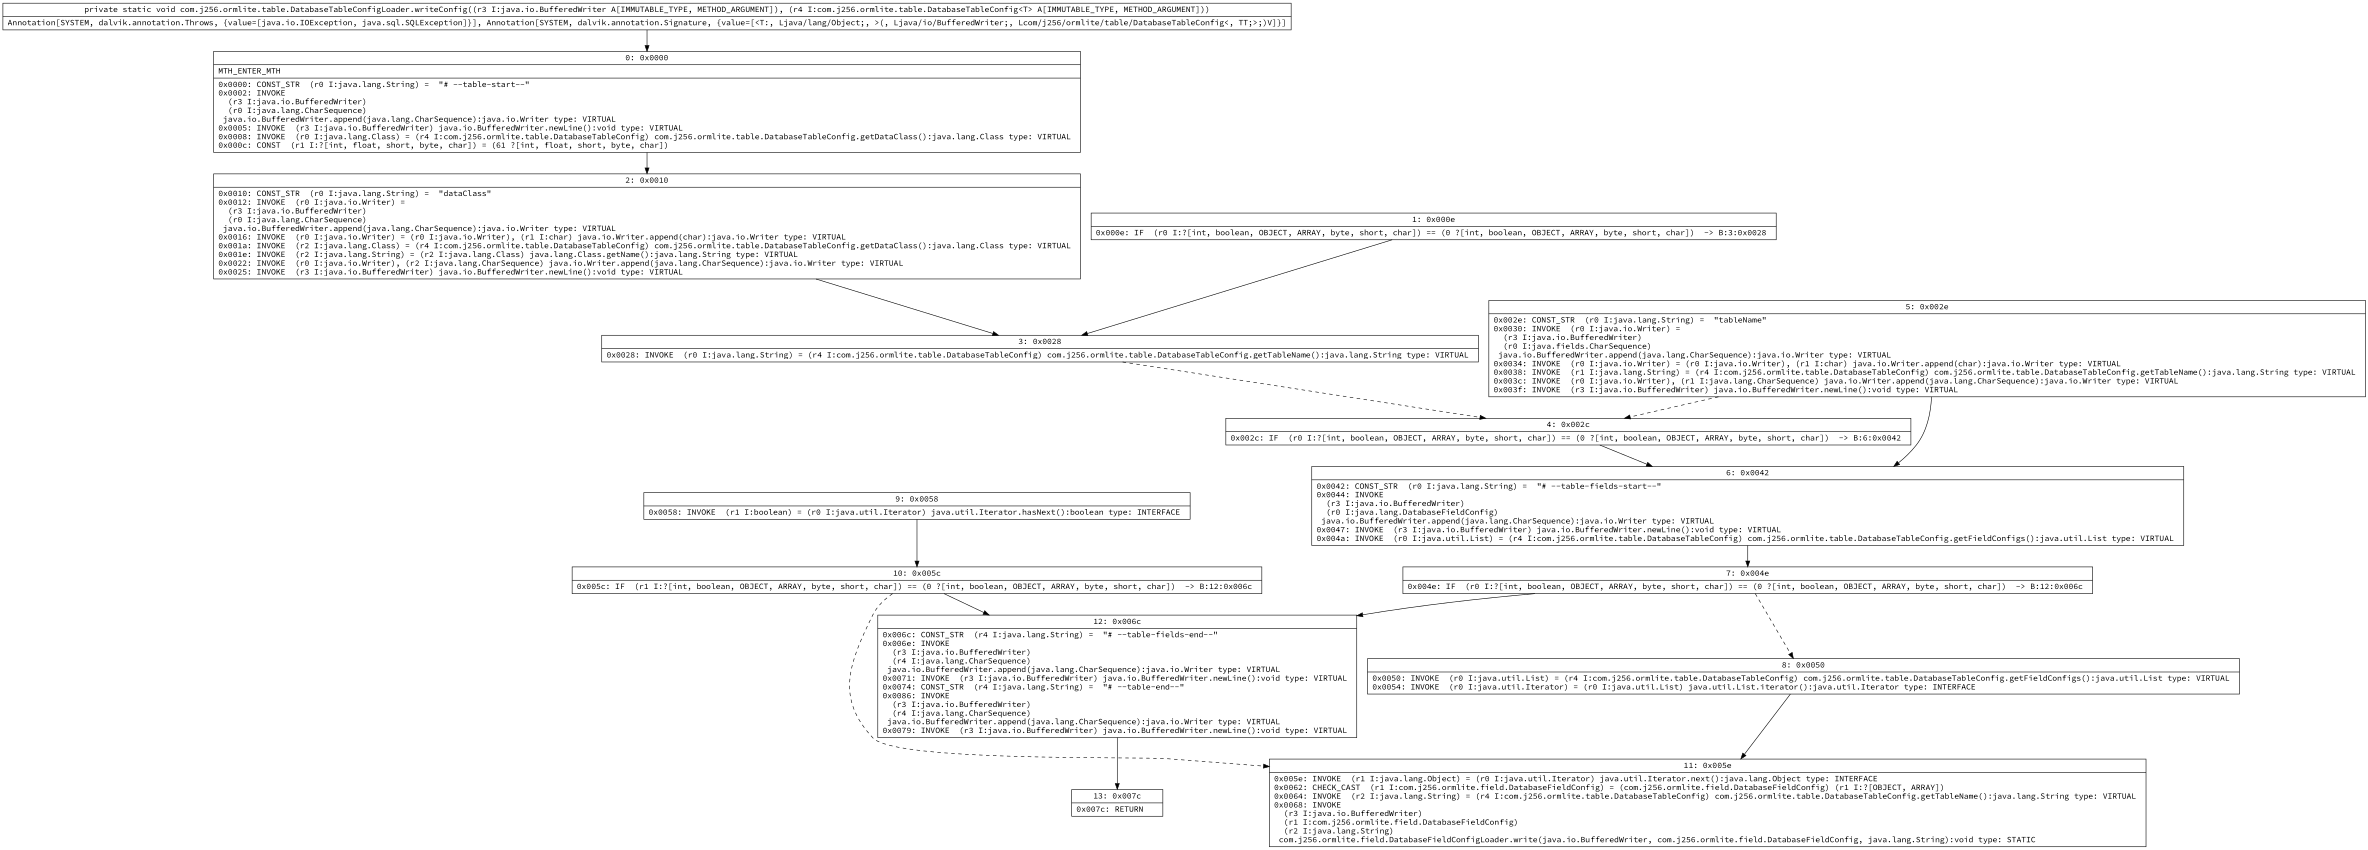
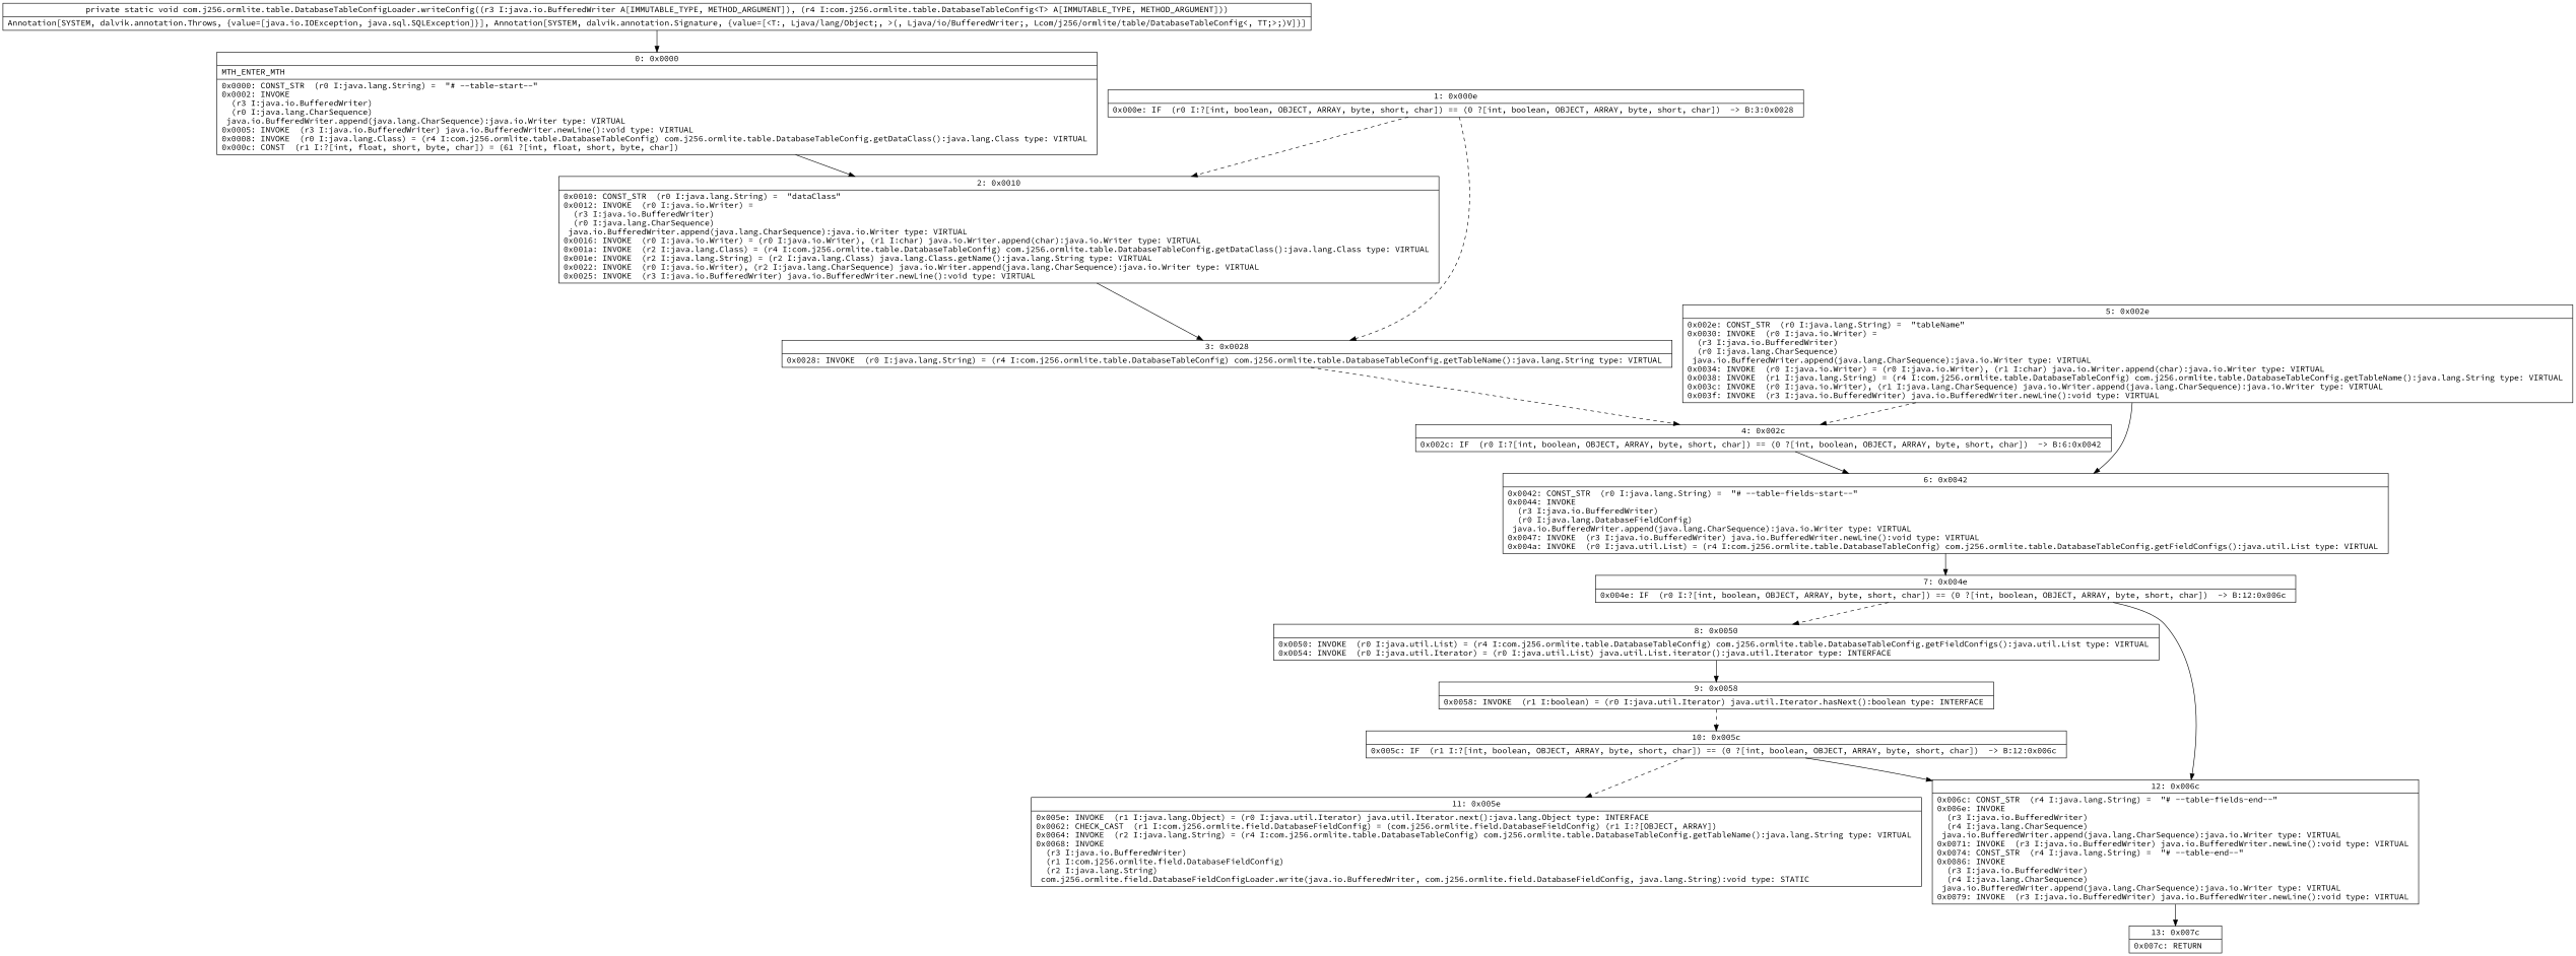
  digraph {
    fontname="Source Code Pro"
    node [fontname="Source Code Pro" shape=record]
    edge [fontname="Source Code Pro"]
    n1 [label="{0\:\ 0x0000|MTH_ENTER_MTH\l|0x0000: CONST_STR  (r0 I:java.lang.String) =  \"# \-\-table\-start\-\-\" \l0x0002: INVOKE  \l  (r3 I:java.io.BufferedWriter)\l  (r0 I:java.lang.CharSequence)\l java.io.BufferedWriter.append(java.lang.CharSequence):java.io.Writer type: VIRTUAL \l0x0005: INVOKE  (r3 I:java.io.BufferedWriter) java.io.BufferedWriter.newLine():void type: VIRTUAL \l0x0008: INVOKE  (r0 I:java.lang.Class) = (r4 I:com.j256.ormlite.table.DatabaseTableConfig) com.j256.ormlite.table.DatabaseTableConfig.getDataClass():java.lang.Class type: VIRTUAL \l0x000c: CONST  (r1 I:?[int, float, short, byte, char]) = (61 ?[int, float, short, byte, char]) \l}"]
    n2 [label="{2\:\ 0x0010|0x0010: CONST_STR  (r0 I:java.lang.String) =  \"dataClass\" \l0x0012: INVOKE  (r0 I:java.io.Writer) = \l  (r3 I:java.io.BufferedWriter)\l  (r0 I:java.lang.CharSequence)\l java.io.BufferedWriter.append(java.lang.CharSequence):java.io.Writer type: VIRTUAL \l0x0016: INVOKE  (r0 I:java.io.Writer) = (r0 I:java.io.Writer), (r1 I:char) java.io.Writer.append(char):java.io.Writer type: VIRTUAL \l0x001a: INVOKE  (r2 I:java.lang.Class) = (r4 I:com.j256.ormlite.table.DatabaseTableConfig) com.j256.ormlite.table.DatabaseTableConfig.getDataClass():java.lang.Class type: VIRTUAL \l0x001e: INVOKE  (r2 I:java.lang.String) = (r2 I:java.lang.Class) java.lang.Class.getName():java.lang.String type: VIRTUAL \l0x0022: INVOKE  (r0 I:java.io.Writer), (r2 I:java.lang.CharSequence) java.io.Writer.append(java.lang.CharSequence):java.io.Writer type: VIRTUAL \l0x0025: INVOKE  (r3 I:java.io.BufferedWriter) java.io.BufferedWriter.newLine():void type: VIRTUAL \l}"]
    n3 [label="{1\:\ 0x000e|0x000e: IF  (r0 I:?[int, boolean, OBJECT, ARRAY, byte, short, char]) == (0 ?[int, boolean, OBJECT, ARRAY, byte, short, char])  \-\> B:3:0x0028 \l}"]
    n4 [label="{3\:\ 0x0028|0x0028: INVOKE  (r0 I:java.lang.String) = (r4 I:com.j256.ormlite.table.DatabaseTableConfig) com.j256.ormlite.table.DatabaseTableConfig.getTableName():java.lang.String type: VIRTUAL \l}"]
    n5 [label="{4\:\ 0x002c|0x002c: IF  (r0 I:?[int, boolean, OBJECT, ARRAY, byte, short, char]) == (0 ?[int, boolean, OBJECT, ARRAY, byte, short, char])  \-\> B:6:0x0042 \l}"]
    n6 [label="{6\:\ 0x0042|0x0042: CONST_STR  (r0 I:java.lang.String) =  \"# \-\-table\-fields\-start\-\-\" \l0x0044: INVOKE  \l  (r3 I:java.io.BufferedWriter)\l  (r0 I:java.lang.DatabaseFieldConfig)\l java.io.BufferedWriter.append(java.lang.CharSequence):java.io.Writer type: VIRTUAL \l0x0047: INVOKE  (r3 I:java.io.BufferedWriter) java.io.BufferedWriter.newLine():void type: VIRTUAL \l0x004a: INVOKE  (r0 I:java.util.List) = (r4 I:com.j256.ormlite.table.DatabaseTableConfig) com.j256.ormlite.table.DatabaseTableConfig.getFieldConfigs():java.util.List type: VIRTUAL \l}"]
-   n7 [label="{5\:\ 0x002e|0x002e: CONST_STR  (r0 I:java.lang.String) =  \"tableName\" \l0x0030: INVOKE  (r0 I:java.io.Writer) = \l  (r3 I:java.io.BufferedWriter)\l  (r0 I:java.fields.CharSequence)\l java.io.BufferedWriter.append(java.lang.CharSequence):java.io.Writer type: VIRTUAL \l0x0034: INVOKE  (r0 I:java.io.Writer) = (r0 I:java.io.Writer), (r1 I:char) java.io.Writer.append(char):java.io.Writer type: VIRTUAL \l0x0038: INVOKE  (r1 I:java.lang.String) = (r4 I:com.j256.ormlite.table.DatabaseTableConfig) com.j256.ormlite.table.DatabaseTableConfig.getTableName():java.lang.String type: VIRTUAL \l0x003c: INVOKE  (r0 I:java.io.Writer), (r1 I:java.lang.CharSequence) java.io.Writer.append(java.lang.CharSequence):java.io.Writer type: VIRTUAL \l0x003f: INVOKE  (r3 I:java.io.BufferedWriter) java.io.BufferedWriter.newLine():void type: VIRTUAL \l}"]
+   n7 [label="{5\:\ 0x002e|0x002e: CONST_STR  (r0 I:java.lang.String) =  \"tableName\" \l0x0030: INVOKE  (r0 I:java.io.Writer) = \l  (r3 I:java.io.BufferedWriter)\l  (r0 I:java.lang.CharSequence)\l java.io.BufferedWriter.append(java.lang.CharSequence):java.io.Writer type: VIRTUAL \l0x0034: INVOKE  (r0 I:java.io.Writer) = (r0 I:java.io.Writer), (r1 I:char) java.io.Writer.append(char):java.io.Writer type: VIRTUAL \l0x0038: INVOKE  (r1 I:java.lang.String) = (r4 I:com.j256.ormlite.table.DatabaseTableConfig) com.j256.ormlite.table.DatabaseTableConfig.getTableName():java.lang.String type: VIRTUAL \l0x003c: INVOKE  (r0 I:java.io.Writer), (r1 I:java.lang.CharSequence) java.io.Writer.append(java.lang.CharSequence):java.io.Writer type: VIRTUAL \l0x003f: INVOKE  (r3 I:java.io.BufferedWriter) java.io.BufferedWriter.newLine():void type: VIRTUAL \l}"]
    n8 [label="{7\:\ 0x004e|0x004e: IF  (r0 I:?[int, boolean, OBJECT, ARRAY, byte, short, char]) == (0 ?[int, boolean, OBJECT, ARRAY, byte, short, char])  \-\> B:12:0x006c \l}"]
    n9 [label="{8\:\ 0x0050|0x0050: INVOKE  (r0 I:java.util.List) = (r4 I:com.j256.ormlite.table.DatabaseTableConfig) com.j256.ormlite.table.DatabaseTableConfig.getFieldConfigs():java.util.List type: VIRTUAL \l0x0054: INVOKE  (r0 I:java.util.Iterator) = (r0 I:java.util.List) java.util.List.iterator():java.util.Iterator type: INTERFACE \l}"]
    n10 [label="{12\:\ 0x006c|0x006c: CONST_STR  (r4 I:java.lang.String) =  \"# \-\-table\-fields\-end\-\-\" \l0x006e: INVOKE  \l  (r3 I:java.io.BufferedWriter)\l  (r4 I:java.lang.CharSequence)\l java.io.BufferedWriter.append(java.lang.CharSequence):java.io.Writer type: VIRTUAL \l0x0071: INVOKE  (r3 I:java.io.BufferedWriter) java.io.BufferedWriter.newLine():void type: VIRTUAL \l0x0074: CONST_STR  (r4 I:java.lang.String) =  \"# \-\-table\-end\-\-\" \l0x0086: INVOKE  \l  (r3 I:java.io.BufferedWriter)\l  (r4 I:java.lang.CharSequence)\l java.io.BufferedWriter.append(java.lang.CharSequence):java.io.Writer type: VIRTUAL \l0x0079: INVOKE  (r3 I:java.io.BufferedWriter) java.io.BufferedWriter.newLine():void type: VIRTUAL \l}"]
    n11 [label="{9\:\ 0x0058|0x0058: INVOKE  (r1 I:boolean) = (r0 I:java.util.Iterator) java.util.Iterator.hasNext():boolean type: INTERFACE \l}"]
    n12 [label="{13\:\ 0x007c|0x007c: RETURN   \l}"]
    n13 [label="{10\:\ 0x005c|0x005c: IF  (r1 I:?[int, boolean, OBJECT, ARRAY, byte, short, char]) == (0 ?[int, boolean, OBJECT, ARRAY, byte, short, char])  \-\> B:12:0x006c \l}"]
    n14 [label="{11\:\ 0x005e|0x005e: INVOKE  (r1 I:java.lang.Object) = (r0 I:java.util.Iterator) java.util.Iterator.next():java.lang.Object type: INTERFACE \l0x0062: CHECK_CAST  (r1 I:com.j256.ormlite.field.DatabaseFieldConfig) = (com.j256.ormlite.field.DatabaseFieldConfig) (r1 I:?[OBJECT, ARRAY]) \l0x0064: INVOKE  (r2 I:java.lang.String) = (r4 I:com.j256.ormlite.table.DatabaseTableConfig) com.j256.ormlite.table.DatabaseTableConfig.getTableName():java.lang.String type: VIRTUAL \l0x0068: INVOKE  \l  (r3 I:java.io.BufferedWriter)\l  (r1 I:com.j256.ormlite.field.DatabaseFieldConfig)\l  (r2 I:java.lang.String)\l com.j256.ormlite.field.DatabaseFieldConfigLoader.write(java.io.BufferedWriter, com.j256.ormlite.field.DatabaseFieldConfig, java.lang.String):void type: STATIC \l}"]
    n15 [label="{private static void com.j256.ormlite.table.DatabaseTableConfigLoader.writeConfig((r3 I:java.io.BufferedWriter A[IMMUTABLE_TYPE, METHOD_ARGUMENT]), (r4 I:com.j256.ormlite.table.DatabaseTableConfig\<T\> A[IMMUTABLE_TYPE, METHOD_ARGUMENT]))  | Annotation[SYSTEM, dalvik.annotation.Throws, \{value=[java.io.IOException, java.sql.SQLException]\}], Annotation[SYSTEM, dalvik.annotation.Signature, \{value=[\<T:, Ljava\/lang\/Object;, \>(, Ljava\/io\/BufferedWriter;, Lcom\/j256\/ormlite\/table\/DatabaseTableConfig\<, TT;\>;)V]\}]\l}"]
    n1 -> n2
    n2 -> n4
-   n3 -> n4
+   n3 -> n2 [style=dashed]
+   n3 -> n4 [style=dashed]
    n4 -> n5 [style=dashed]
    n5 -> n6
    n6 -> n8
    n7 -> n5 [style=dashed]
    n7 -> n6
    n8 -> n9 [style=dashed]
    n8 -> n10
-   n9 -> n14
+   n9 -> n11
    n10 -> n12
-   n11 -> n13
+   n11 -> n13 [style=dashed]
    n13 -> n10
    n13 -> n14 [style=dashed]
    n15 -> n1
  }
